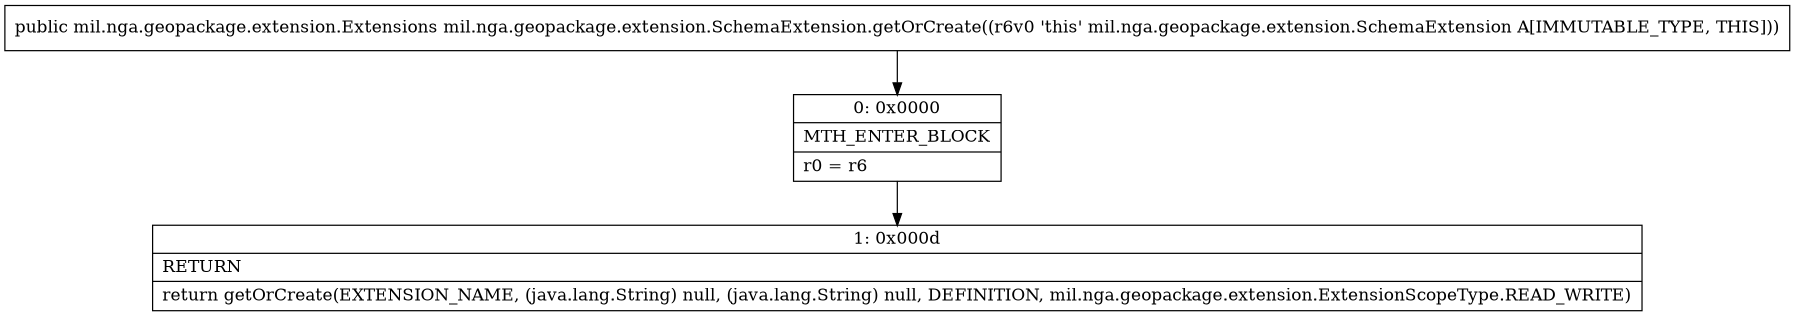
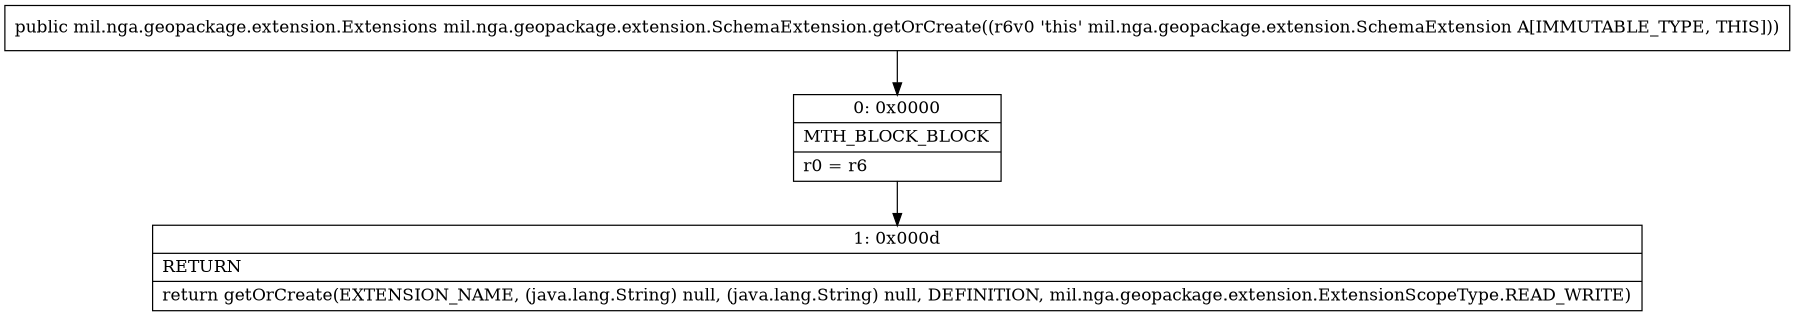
  digraph {
    node [shape=record]
-   n1 [label="{0\:\ 0x0000|MTH_ENTER_BLOCK\l|r0 = r6\l}"]
+   n1 [label="{0\:\ 0x0000|MTH_BLOCK_BLOCK\l|r0 = r6\l}"]
    n2 [label="{1\:\ 0x000d|RETURN\l|return getOrCreate(EXTENSION_NAME, (java.lang.String) null, (java.lang.String) null, DEFINITION, mil.nga.geopackage.extension.ExtensionScopeType.READ_WRITE)\l}"]
    n3 [label="{public mil.nga.geopackage.extension.Extensions mil.nga.geopackage.extension.SchemaExtension.getOrCreate((r6v0 'this' mil.nga.geopackage.extension.SchemaExtension A[IMMUTABLE_TYPE, THIS])) }"]
    n1 -> n2
    n3 -> n1
  }
